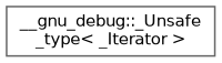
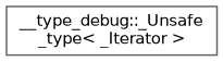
  digraph {
    rankdir=LR
-   n1 [color=grey40 fillcolor=white fontname=Helvetica fontsize=10 height=0.2 label="__gnu_debug::_Unsafe\l_type\< _Iterator \>" shape=box style=filled width=0.4]
+   n1 [color=grey40 fillcolor=white fontname=Helvetica fontsize=10 height=0.2 label="__type_debug::_Unsafe\l_type\< _Iterator \>" shape=box style=filled width=0.4]
  }
